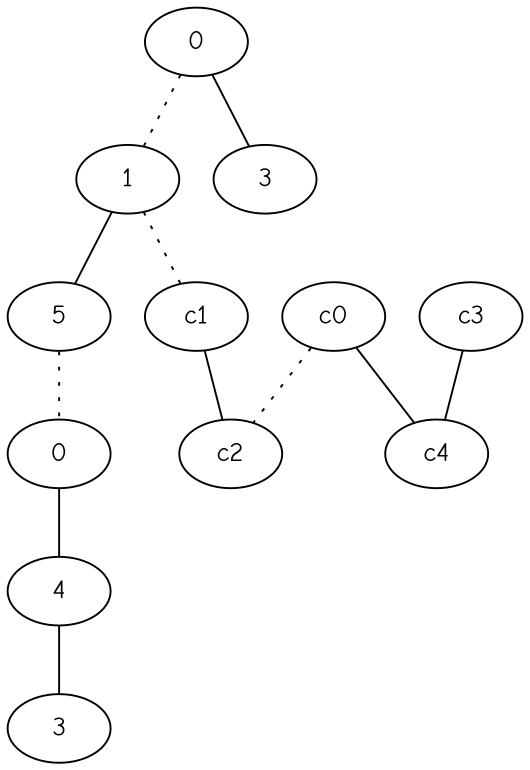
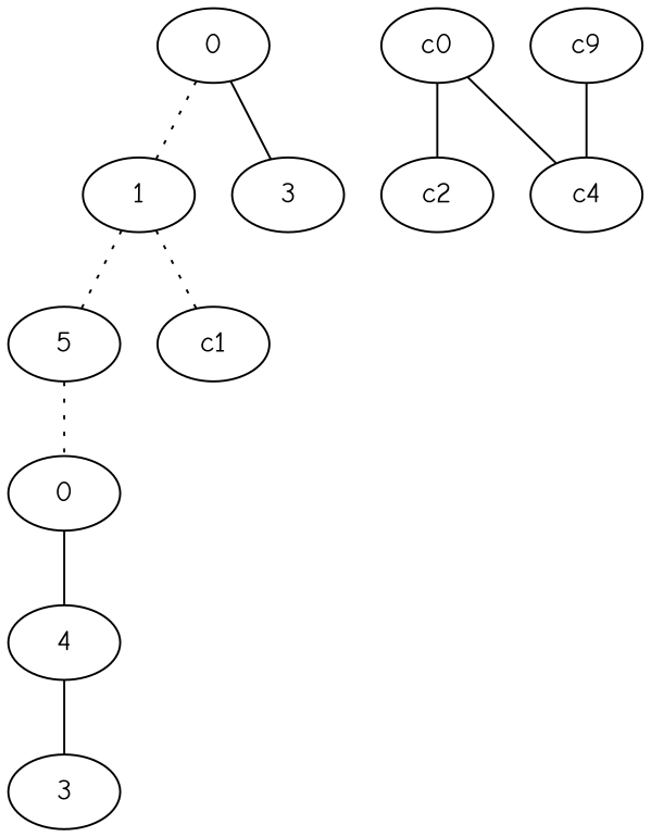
  graph {
    fontname="Comic Neue"
    node [fontname="Comic Neue"]
    edge [fontname="Comic Neue"]
    n1 [label=0]
    n2 [label=1]
    n3 [label=3]
    n4 [label=5]
    c1
    n6 [label=0]
    n7 [label=4]
    n8 [label=3]
    c0
    c2
    c4
-   c3
+   c3 [label=c9]
    n1 -- n2 [style=dotted]
    n1 -- n3
-   n2 -- n4
+   n2 -- n4 [style=dotted]
    n2 -- c1 [style=dotted]
    n4 -- n6 [style=dotted]
-   c1 -- c2
    n6 -- n7
    n7 -- n8
-   c0 -- c2 [style=dotted]
+   c0 -- c2 [style=solid]
    c0 -- c4
    c3 -- c4
  }
